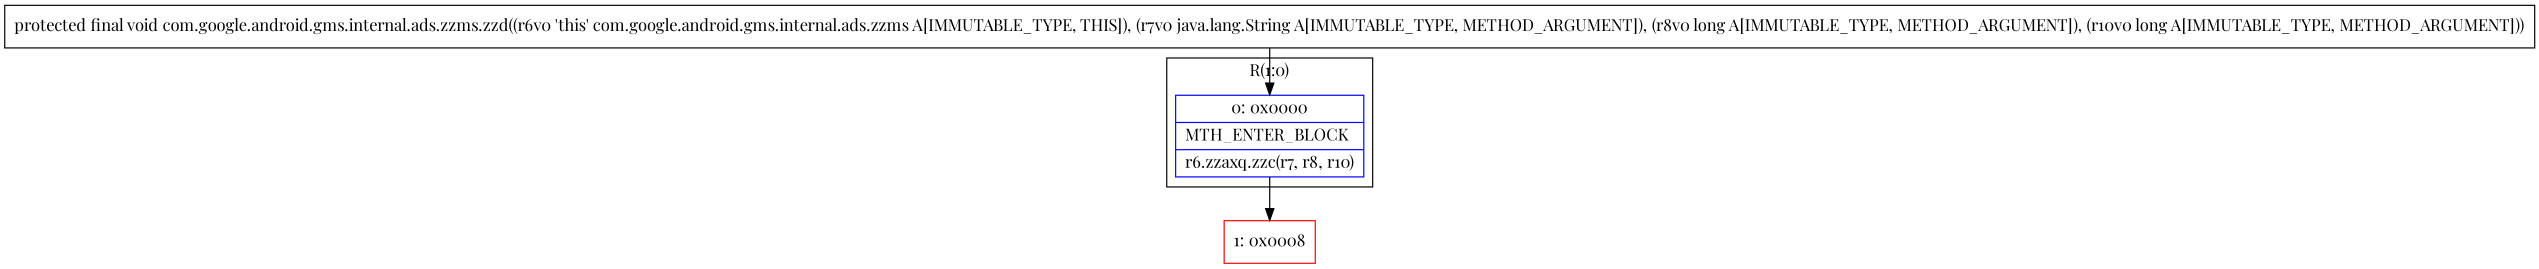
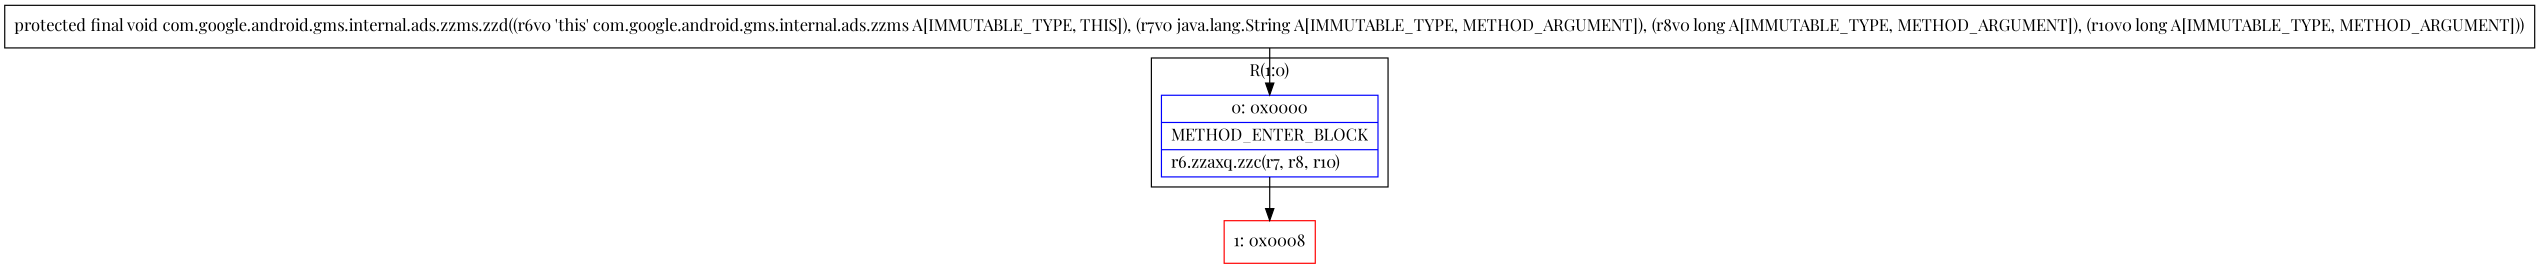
  digraph {
    fontname="Playfair Display"
    node [shape=record fontname="Playfair Display"]
    edge [fontname="Playfair Display"]
-   n1 [color=blue label="{0\:\ 0x0000|MTH_ENTER_BLOCK\l|r6.zzaxq.zzc(r7, r8, r10)\l}"]
+   n1 [color=blue label="{0\:\ 0x0000|METHOD_ENTER_BLOCK\l|r6.zzaxq.zzc(r7, r8, r10)\l}"]
    n2 [color=red label="{1\:\ 0x0008}"]
    n3 [label="{protected final void com.google.android.gms.internal.ads.zzms.zzd((r6v0 'this' com.google.android.gms.internal.ads.zzms A[IMMUTABLE_TYPE, THIS]), (r7v0 java.lang.String A[IMMUTABLE_TYPE, METHOD_ARGUMENT]), (r8v0 long A[IMMUTABLE_TYPE, METHOD_ARGUMENT]), (r10v0 long A[IMMUTABLE_TYPE, METHOD_ARGUMENT])) }"]
    subgraph cluster_1 {
      label="R(1:0)"
      n1
    }
    n1 -> n2
    n3 -> n1
  }
